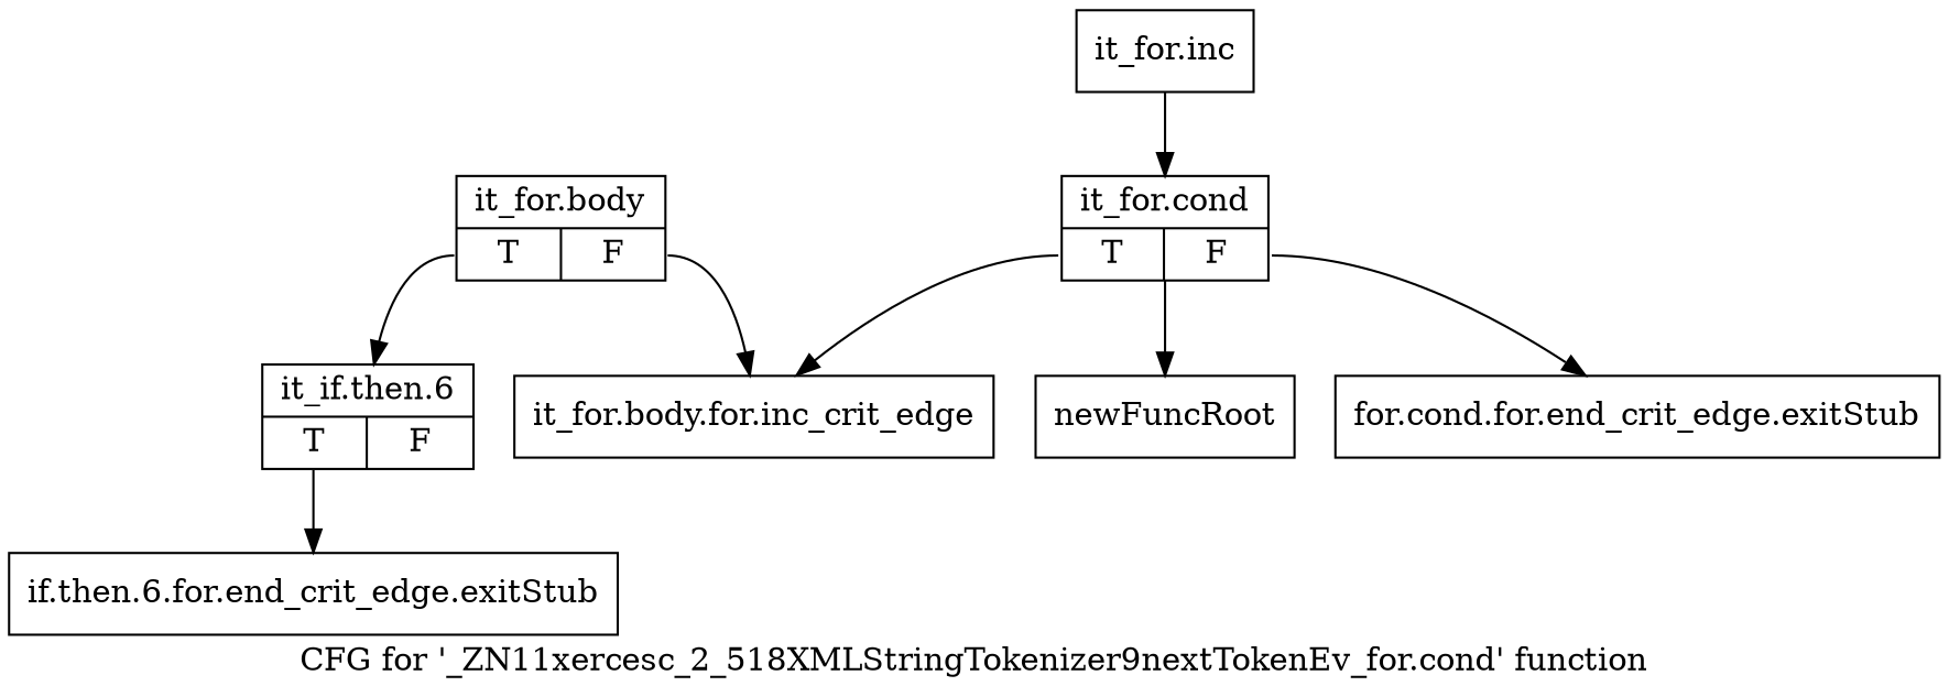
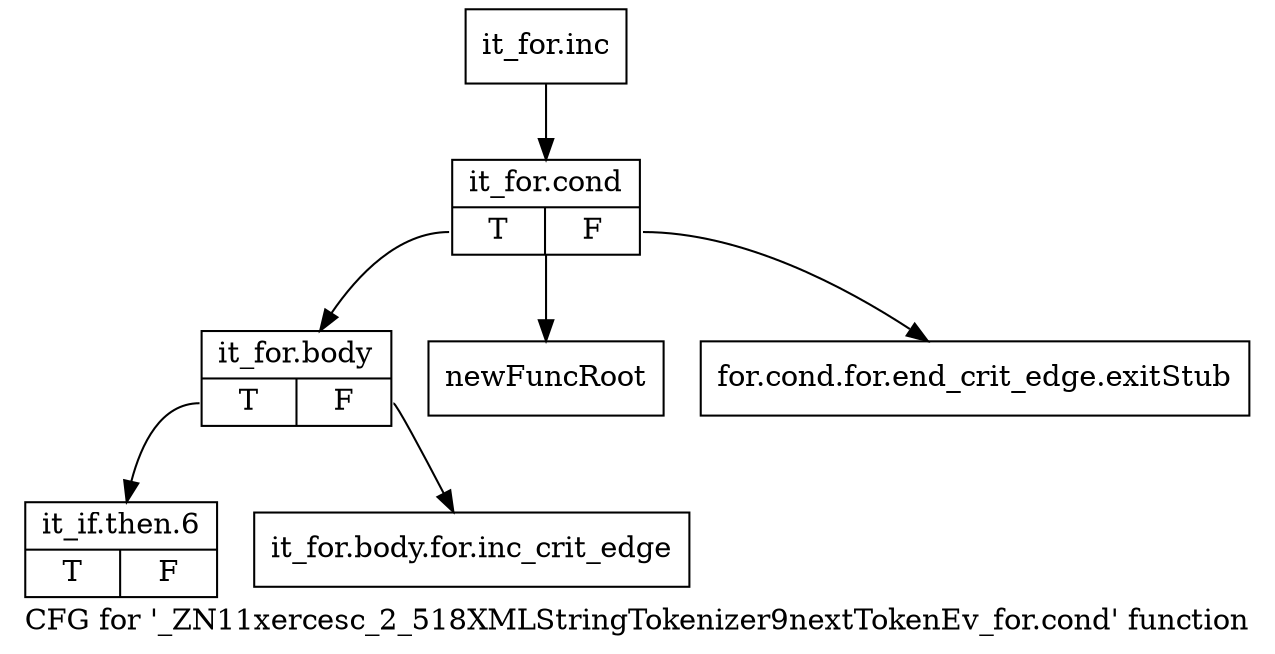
  digraph {
    label="CFG for '_ZN11xercesc_2_518XMLStringTokenizer9nextTokenEv_for.cond' function"
    node [shape=record]
    edge [tailport=s0]
    n1 [label="{newFuncRoot}"]
    n2 [label="{it_for.cond|{<s0>T|<s1>F}}"]
    n3 [label="{for.cond.for.end_crit_edge.exitStub}"]
    n4 [label="{it_for.body|{<s0>T|<s1>F}}"]
    n5 [label="{it_if.then.6|{<s0>T|<s1>F}}"]
    n6 [label="{it_for.body.for.inc_crit_edge}"]
-   n7 [label="{if.then.6.for.end_crit_edge.exitStub}"]
    n8 [label="{it_for.inc}"]
    n2 -> n1 [tailport=""]
    n2 -> n3 [tailport=s1]
-   n2 -> n6
+   n2 -> n4
    n4 -> n5
    n4 -> n6 [tailport=s1]
-   n5 -> n7
    n8 -> n2 [tailport=""]
  }
